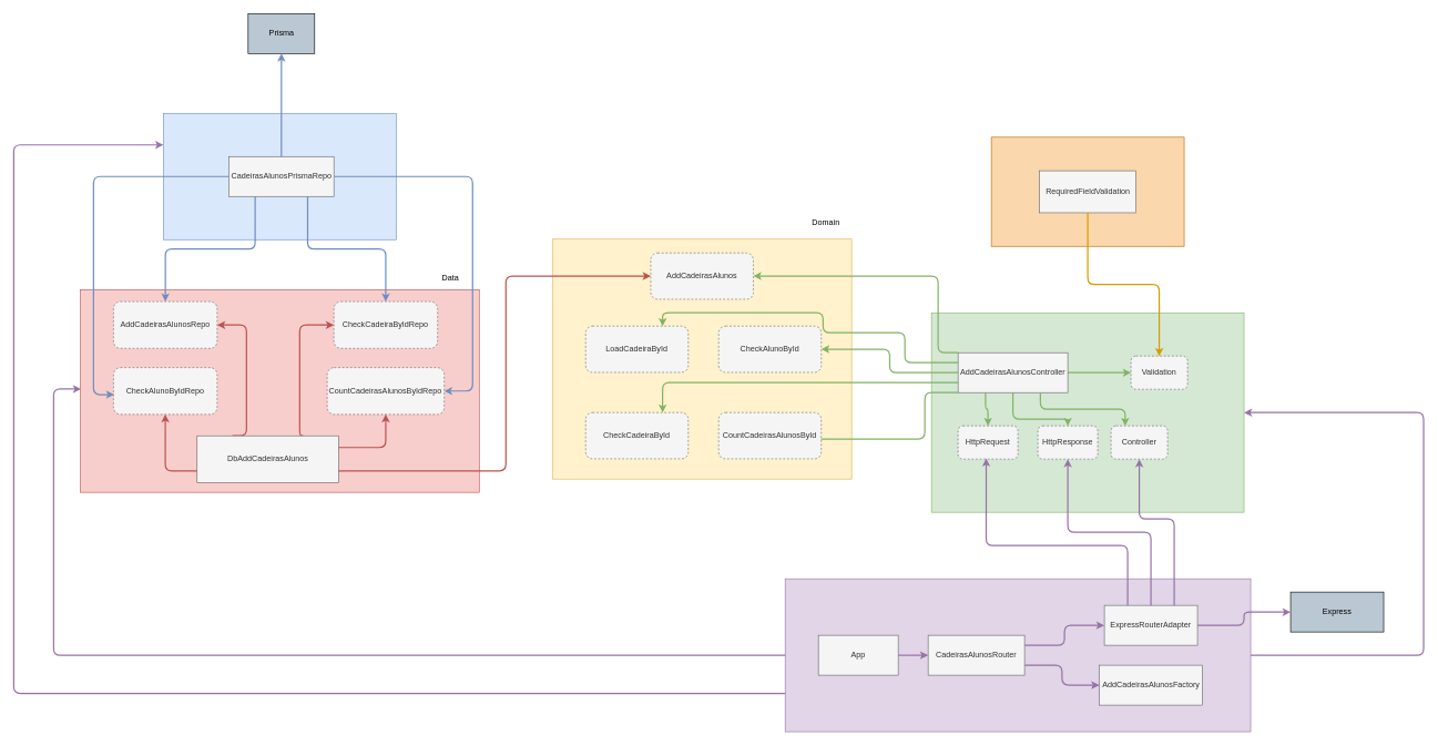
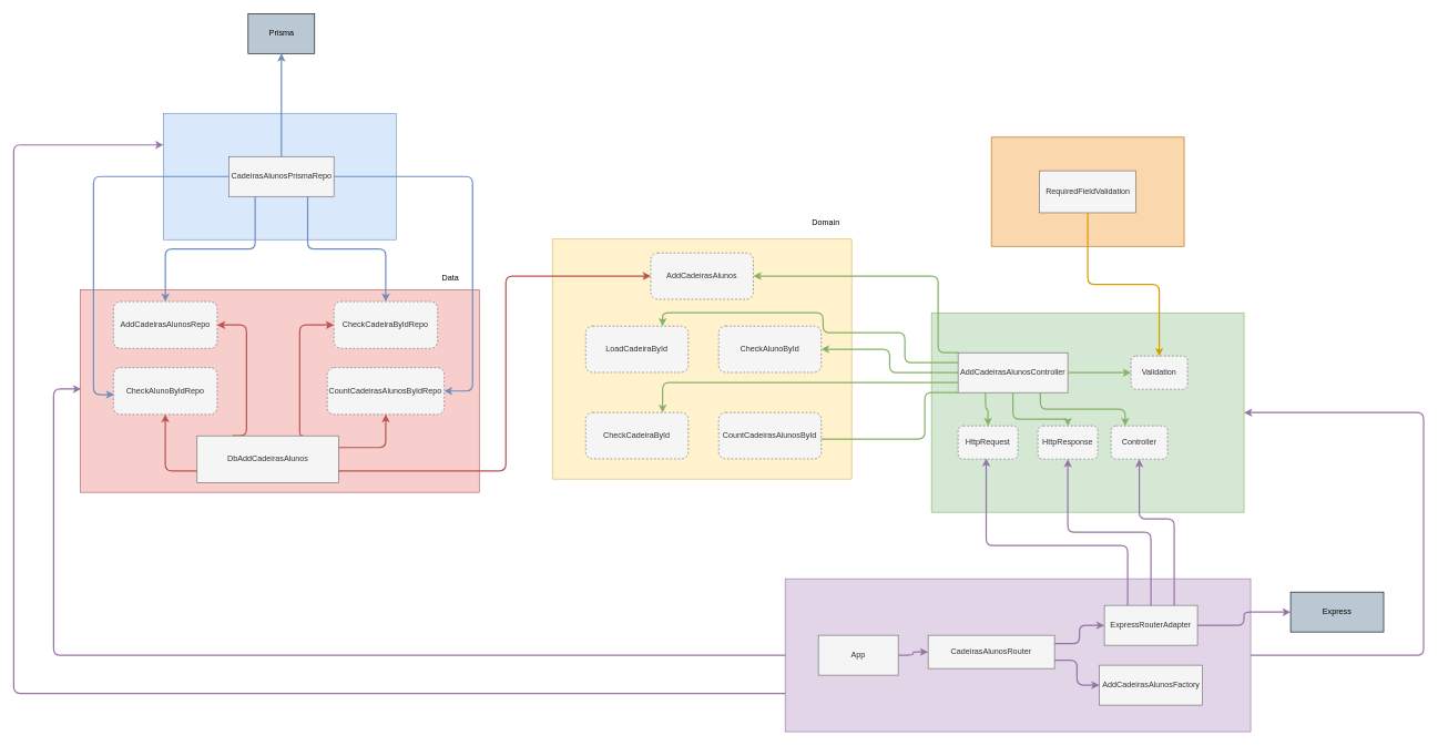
  <mxCell id="0" />
  <mxCell id="1" parent="0" />
  <mxCell id="2" value="" style="group" parent="1" vertex="1" connectable="0"><mxGeometry x="120" y="400" width="600" height="340" as="geometry" /></mxCell>
  <mxCell id="3" value="" style="group" parent="2" vertex="1" connectable="0"><mxGeometry width="600.0" height="340" as="geometry" /></mxCell>
  <mxCell id="4" value="" style="rounded=0;whiteSpace=wrap;html=1;fillColor=#f8cecc;strokeColor=#b85450;" parent="3" vertex="1"><mxGeometry y="35.172" width="600.0" height="304.828" as="geometry" /></mxCell>
  <mxCell id="5" value="Data" style="text;html=1;strokeColor=none;fillColor=none;align=center;verticalAlign=middle;whiteSpace=wrap;rounded=0;" parent="3" vertex="1"><mxGeometry x="514.286" width="85.714" height="35.172" as="geometry" /></mxCell>
  <mxCell id="6" value="AddCadeirasAlunosRepo" style="rounded=1;whiteSpace=wrap;dashed=1;html=1;fillColor=#f5f5f5;fontColor=#333333;strokeColor=#666666;" parent="3" vertex="1"><mxGeometry x="50.0" y="53.125" width="155.89" height="70.348" as="geometry" /></mxCell>
  <mxCell id="7" style="edgeStyle=orthogonalEdgeStyle;shape=connector;rounded=1;html=1;exitX=0;exitY=0.75;exitDx=0;exitDy=0;entryX=0.5;entryY=1;entryDx=0;entryDy=0;labelBackgroundColor=default;strokeColor=#b85450;strokeWidth=2;fontFamily=Helvetica;fontSize=11;fontColor=default;endArrow=classic;fillColor=#f8cecc;" edge="1" parent="3" source="11" target="12"><mxGeometry relative="1" as="geometry" /></mxCell>
  <mxCell id="8" style="edgeStyle=orthogonalEdgeStyle;shape=connector;rounded=1;html=1;exitX=0.25;exitY=0;exitDx=0;exitDy=0;entryX=1;entryY=0.5;entryDx=0;entryDy=0;labelBackgroundColor=default;strokeColor=#b85450;strokeWidth=2;fontFamily=Helvetica;fontSize=11;fontColor=default;endArrow=classic;fillColor=#f8cecc;" edge="1" parent="3" source="11" target="6"><mxGeometry relative="1" as="geometry"><Array as="points"><mxPoint x="250" y="255" /><mxPoint x="250" y="88" /></Array></mxGeometry></mxCell>
  <mxCell id="9" style="edgeStyle=orthogonalEdgeStyle;shape=connector;rounded=1;html=1;exitX=0.75;exitY=0;exitDx=0;exitDy=0;entryX=0;entryY=0.5;entryDx=0;entryDy=0;labelBackgroundColor=default;strokeColor=#b85450;strokeWidth=2;fontFamily=Helvetica;fontSize=11;fontColor=default;endArrow=classic;fillColor=#f8cecc;" edge="1" parent="3" source="11" target="13"><mxGeometry relative="1" as="geometry"><Array as="points"><mxPoint x="330" y="255" /><mxPoint x="330" y="88" /></Array></mxGeometry></mxCell>
  <mxCell id="10" style="edgeStyle=orthogonalEdgeStyle;shape=connector;rounded=1;html=1;exitX=1;exitY=0.25;exitDx=0;exitDy=0;entryX=0.5;entryY=1;entryDx=0;entryDy=0;labelBackgroundColor=default;strokeColor=#b85450;strokeWidth=2;fontFamily=Helvetica;fontSize=11;fontColor=default;endArrow=classic;fillColor=#f8cecc;" edge="1" parent="3" source="11" target="14"><mxGeometry relative="1" as="geometry" /></mxCell>
  <mxCell id="11" value="DbAddCadeirasAlunos" style="rounded=0;whiteSpace=wrap;html=1;fillColor=#f5f5f5;fontColor=#333333;strokeColor=#666666;" parent="3" vertex="1"><mxGeometry x="175.71" y="255" width="212.685" height="70.348" as="geometry" /></mxCell>
  <mxCell id="12" value="CheckAlunoByIdRepo" style="rounded=1;whiteSpace=wrap;dashed=1;html=1;fillColor=#f5f5f5;fontColor=#333333;strokeColor=#666666;" vertex="1" parent="3"><mxGeometry x="50.0" y="152.416" width="155.89" height="70.348" as="geometry" /></mxCell>
  <mxCell id="13" value="CheckCadeiraByIdRepo" style="rounded=1;whiteSpace=wrap;dashed=1;html=1;fillColor=#f5f5f5;fontColor=#333333;strokeColor=#666666;" vertex="1" parent="3"><mxGeometry x="381.46" y="53.125" width="155.89" height="70.348" as="geometry" /></mxCell>
  <mxCell id="14" value="CountCadeirasAlunosByIdRepo" style="rounded=1;whiteSpace=wrap;dashed=1;html=1;fillColor=#f5f5f5;fontColor=#333333;strokeColor=#666666;" vertex="1" parent="3"><mxGeometry x="371.46" y="152.416" width="175.89" height="70.348" as="geometry" /></mxCell>
  <mxCell id="15" value="" style="group" parent="1" vertex="1" connectable="0"><mxGeometry x="830" y="310" width="450" height="410.0" as="geometry" /></mxCell>
  <mxCell id="16" value="" style="group" parent="15" vertex="1" connectable="0"><mxGeometry y="49.2" width="450.0" height="360.8" as="geometry" /></mxCell>
  <mxCell id="17" value="" style="rounded=0;whiteSpace=wrap;html=1;fillColor=#fff2cc;strokeColor=#d6b656;" parent="16" vertex="1"><mxGeometry width="450.0" height="360.8" as="geometry" /></mxCell>
  <mxCell id="18" value="AddCadeirasAlunos" style="rounded=1;whiteSpace=wrap;html=1;dashed=1;fillColor=#f5f5f5;fontColor=#333333;strokeColor=#666666;" parent="16" vertex="1"><mxGeometry x="147.86" y="20.8" width="154.29" height="69.6" as="geometry" /></mxCell>
  <mxCell id="19" value="CheckAlunoById" style="rounded=1;whiteSpace=wrap;html=1;dashed=1;fillColor=#f5f5f5;fontColor=#333333;strokeColor=#666666;" vertex="1" parent="16"><mxGeometry x="250.0" y="130.8" width="154.29" height="69.6" as="geometry" /></mxCell>
  <mxCell id="20" value="CheckCadeiraById" style="rounded=1;whiteSpace=wrap;html=1;dashed=1;fillColor=#f5f5f5;fontColor=#333333;strokeColor=#666666;" vertex="1" parent="16"><mxGeometry x="50.0" y="260.8" width="154.29" height="69.6" as="geometry" /></mxCell>
  <mxCell id="21" value="CountCadeirasAlunosById" style="rounded=1;whiteSpace=wrap;html=1;dashed=1;fillColor=#f5f5f5;fontColor=#333333;strokeColor=#666666;" vertex="1" parent="16"><mxGeometry x="250" y="260.8" width="154.29" height="69.6" as="geometry" /></mxCell>
  <mxCell id="22" value="LoadCadeiraById" style="rounded=1;whiteSpace=wrap;html=1;dashed=1;fillColor=#f5f5f5;fontColor=#333333;strokeColor=#666666;" vertex="1" parent="16"><mxGeometry x="50" y="130.8" width="154.29" height="69.6" as="geometry" /></mxCell>
  <mxCell id="23" value="Domain" style="text;html=1;strokeColor=none;fillColor=none;align=center;verticalAlign=middle;whiteSpace=wrap;rounded=0;" parent="15" vertex="1"><mxGeometry x="372.857" width="77.143" height="49.2" as="geometry" /></mxCell>
  <mxCell id="24" value="Prisma" style="rounded=0;whiteSpace=wrap;html=1;fillColor=#bac8d3;strokeColor=#000000;fontColor=#000000;" parent="1" vertex="1"><mxGeometry x="372.5" y="20" width="100" height="60" as="geometry" /></mxCell>
  <mxCell id="25" value="" style="group" parent="1" vertex="1" connectable="0"><mxGeometry x="245" y="140" width="350" height="220" as="geometry" /></mxCell>
  <mxCell id="26" value="" style="group" parent="25" vertex="1" connectable="0"><mxGeometry y="30" width="350" height="190" as="geometry" /></mxCell>
  <mxCell id="27" value="" style="rounded=0;whiteSpace=wrap;html=1;fillColor=#dae8fc;strokeColor=#6c8ebf;" parent="26" vertex="1"><mxGeometry width="350" height="190" as="geometry" /></mxCell>
  <mxCell id="28" value="CadeirasAlunosPrismaRepo" style="rounded=0;whiteSpace=wrap;html=1;fillColor=#f5f5f5;fontColor=#333333;strokeColor=#666666;" parent="26" vertex="1"><mxGeometry x="98.54" y="65" width="157.92" height="60" as="geometry" /></mxCell>
  <mxCell id="29" value="" style="group" parent="1" vertex="1" connectable="0"><mxGeometry x="1400" y="440" width="470" height="330" as="geometry" /></mxCell>
  <mxCell id="30" value="Presentation" style="text;html=1;strokeColor=none;fillColor=none;align=center;verticalAlign=middle;whiteSpace=wrap;rounded=0;dashed=1;fontColor=#FFFFFF;" parent="29" vertex="1"><mxGeometry x="390" width="80" height="30" as="geometry" /></mxCell>
  <mxCell id="31" value="" style="group" parent="29" vertex="1" connectable="0"><mxGeometry y="30" width="470" height="300" as="geometry" /></mxCell>
  <mxCell id="32" value="" style="rounded=0;whiteSpace=wrap;html=1;fillColor=#d5e8d4;strokeColor=#82b366;" parent="31" vertex="1"><mxGeometry width="470" height="300" as="geometry" /></mxCell>
  <mxCell id="33" style="edgeStyle=orthogonalEdgeStyle;shape=connector;rounded=1;html=1;exitX=0.25;exitY=1;exitDx=0;exitDy=0;labelBackgroundColor=default;strokeColor=#82b366;strokeWidth=2;fontFamily=Helvetica;fontSize=12;fontColor=#333333;endArrow=classic;fillColor=#d5e8d4;" parent="31" source="35" target="40" edge="1"><mxGeometry relative="1" as="geometry" /></mxCell>
  <mxCell id="34" style="edgeStyle=orthogonalEdgeStyle;html=1;exitX=1;exitY=0.5;exitDx=0;exitDy=0;entryX=0;entryY=0.5;entryDx=0;entryDy=0;strokeWidth=2;fillColor=#d5e8d4;strokeColor=#82b366;" edge="1" parent="31" source="35" target="41"><mxGeometry relative="1" as="geometry" /></mxCell>
  <mxCell id="35" value="AddCadeirasAlunosController" style="rounded=0;whiteSpace=wrap;html=1;fontColor=#333333;fillColor=#f5f5f5;strokeColor=#666666;" parent="31" vertex="1"><mxGeometry x="40" y="60" width="165" height="60" as="geometry" /></mxCell>
  <mxCell id="36" value="HttpResponse" style="rounded=1;whiteSpace=wrap;html=1;fontColor=#333333;fillColor=#f5f5f5;strokeColor=#666666;dashed=1;" parent="31" vertex="1"><mxGeometry x="160" y="170" width="90" height="50" as="geometry" /></mxCell>
  <mxCell id="37" value="Controller" style="rounded=1;whiteSpace=wrap;html=1;fontColor=#333333;fillColor=#f5f5f5;strokeColor=#666666;dashed=1;" parent="31" vertex="1"><mxGeometry x="270" y="170" width="85" height="50" as="geometry" /></mxCell>
  <mxCell id="38" style="edgeStyle=orthogonalEdgeStyle;html=1;exitX=0.5;exitY=1;exitDx=0;exitDy=0;fontFamily=Helvetica;fontSize=12;fontColor=#333333;fillColor=#d5e8d4;strokeColor=#82b366;strokeWidth=2;" parent="31" source="35" target="36" edge="1"><mxGeometry relative="1" as="geometry"><Array as="points"><mxPoint x="123" y="160" /><mxPoint x="205" y="160" /></Array></mxGeometry></mxCell>
  <mxCell id="39" style="shape=connector;rounded=1;html=1;exitX=0.75;exitY=1;exitDx=0;exitDy=0;entryX=0.25;entryY=0;entryDx=0;entryDy=0;labelBackgroundColor=default;strokeColor=#82b366;fontFamily=Helvetica;fontSize=12;fontColor=#333333;endArrow=classic;fillColor=#d5e8d4;strokeWidth=2;edgeStyle=orthogonalEdgeStyle;" parent="31" source="35" target="37" edge="1"><mxGeometry relative="1" as="geometry" /></mxCell>
  <mxCell id="40" value="HttpRequest" style="rounded=1;whiteSpace=wrap;html=1;fontColor=#333333;fillColor=#f5f5f5;strokeColor=#666666;dashed=1;" parent="31" vertex="1"><mxGeometry x="40" y="170" width="90" height="50" as="geometry" /></mxCell>
  <mxCell id="41" value="Validation" style="rounded=1;whiteSpace=wrap;html=1;fontColor=#333333;fillColor=#f5f5f5;strokeColor=#666666;dashed=1;" vertex="1" parent="31"><mxGeometry x="300" y="65" width="85" height="50" as="geometry" /></mxCell>
  <mxCell id="42" style="edgeStyle=orthogonalEdgeStyle;shape=connector;rounded=1;html=1;exitX=0.5;exitY=0;exitDx=0;exitDy=0;entryX=0.5;entryY=1;entryDx=0;entryDy=0;labelBackgroundColor=default;strokeColor=#6c8ebf;strokeWidth=2;fontFamily=Helvetica;fontSize=12;fontColor=#333333;endArrow=classic;fillColor=#dae8fc;" parent="1" source="28" target="24" edge="1"><mxGeometry relative="1" as="geometry" /></mxCell>
  <mxCell id="43" style="edgeStyle=orthogonalEdgeStyle;shape=connector;rounded=1;html=1;exitX=0.25;exitY=1;exitDx=0;exitDy=0;labelBackgroundColor=default;strokeColor=#6c8ebf;strokeWidth=2;fontFamily=Helvetica;fontSize=12;fontColor=#333333;endArrow=classic;fillColor=#dae8fc;" parent="1" source="28" target="6" edge="1"><mxGeometry relative="1" as="geometry" /></mxCell>
  <mxCell id="44" value="&lt;font color=&quot;#000000&quot;&gt;Express&lt;/font&gt;" style="rounded=0;whiteSpace=wrap;html=1;strokeColor=#000000;fontFamily=Helvetica;fontSize=12;fillColor=#bac8d3;" parent="1" vertex="1"><mxGeometry x="1940" y="890" width="140" height="60" as="geometry" /></mxCell>
  <mxCell id="45" value="" style="group" parent="1" vertex="1" connectable="0"><mxGeometry x="1180" y="840" width="700" height="260" as="geometry" /></mxCell>
  <mxCell id="46" value="" style="rounded=0;whiteSpace=wrap;html=1;strokeColor=#9673a6;fontFamily=Helvetica;fontSize=12;fillColor=#e1d5e7;" parent="45" vertex="1"><mxGeometry y="30" width="700" height="230" as="geometry" /></mxCell>
  <mxCell id="47" value="App" style="rounded=0;whiteSpace=wrap;html=1;strokeColor=#666666;fontFamily=Helvetica;fontSize=12;fontColor=#333333;fillColor=#f5f5f5;" parent="45" vertex="1"><mxGeometry x="50" y="115" width="120" height="60" as="geometry" /></mxCell>
- <mxCell id="48" value="CadeirasAlunosRouter" style="rounded=0;whiteSpace=wrap;html=1;strokeColor=#666666;fontFamily=Helvetica;fontSize=12;fontColor=#333333;fillColor=#f5f5f5;" parent="45" vertex="1"><mxGeometry x="215" y="115" width="145" height="60" as="geometry" /></mxCell>
+ <mxCell id="48" value="CadeirasAlunosRouter" style="rounded=0;whiteSpace=wrap;html=1;strokeColor=#666666;fontFamily=Helvetica;fontSize=12;fontColor=#333333;fillColor=#f5f5f5;" parent="45" vertex="1"><mxGeometry x="215" y="115" width="190" height="50" as="geometry" /></mxCell>
  <mxCell id="49" value="ExpressRouterAdapter" style="rounded=0;whiteSpace=wrap;html=1;strokeColor=#666666;fontFamily=Helvetica;fontSize=12;fontColor=#333333;fillColor=#f5f5f5;" parent="45" vertex="1"><mxGeometry x="480" y="70" width="140" height="60" as="geometry" /></mxCell>
  <mxCell id="50" value="AddCadeirasAlunosFactory" style="rounded=0;whiteSpace=wrap;html=1;strokeColor=#666666;fontFamily=Helvetica;fontSize=12;fontColor=#333333;fillColor=#f5f5f5;" parent="45" vertex="1"><mxGeometry x="472.5" y="160" width="155" height="60" as="geometry" /></mxCell>
  <mxCell id="51" value="Main" style="text;html=1;strokeColor=none;fillColor=none;align=center;verticalAlign=middle;whiteSpace=wrap;rounded=0;fontFamily=Helvetica;fontSize=12;fontColor=#FFFFFF;" parent="45" vertex="1"><mxGeometry x="640" width="60" height="30" as="geometry" /></mxCell>
  <mxCell id="52" style="edgeStyle=orthogonalEdgeStyle;shape=connector;rounded=1;html=1;exitX=1;exitY=0.5;exitDx=0;exitDy=0;entryX=0;entryY=0.5;entryDx=0;entryDy=0;labelBackgroundColor=default;strokeColor=#9673a6;strokeWidth=2;fontFamily=Helvetica;fontSize=12;fontColor=#000000;endArrow=classic;fillColor=#e1d5e7;" parent="45" source="47" target="48" edge="1"><mxGeometry relative="1" as="geometry" /></mxCell>
  <mxCell id="53" style="edgeStyle=orthogonalEdgeStyle;shape=connector;rounded=1;html=1;exitX=1;exitY=0.25;exitDx=0;exitDy=0;labelBackgroundColor=default;strokeColor=#9673a6;strokeWidth=2;fontFamily=Helvetica;fontSize=12;fontColor=#000000;endArrow=classic;fillColor=#e1d5e7;" parent="45" source="48" target="49" edge="1"><mxGeometry relative="1" as="geometry" /></mxCell>
  <mxCell id="54" style="edgeStyle=orthogonalEdgeStyle;shape=connector;rounded=1;html=1;exitX=1;exitY=0.75;exitDx=0;exitDy=0;labelBackgroundColor=default;strokeColor=#9673a6;strokeWidth=2;fontFamily=Helvetica;fontSize=12;fontColor=#000000;endArrow=classic;fillColor=#e1d5e7;" parent="45" source="48" target="50" edge="1"><mxGeometry relative="1" as="geometry" /></mxCell>
  <mxCell id="55" style="edgeStyle=orthogonalEdgeStyle;shape=connector;rounded=1;html=1;exitX=1;exitY=0.5;exitDx=0;exitDy=0;labelBackgroundColor=default;strokeColor=#9673a6;strokeWidth=2;fontFamily=Helvetica;fontSize=12;fontColor=#000000;endArrow=classic;fillColor=#e1d5e7;" parent="1" source="49" target="44" edge="1"><mxGeometry relative="1" as="geometry" /></mxCell>
  <mxCell id="56" style="edgeStyle=orthogonalEdgeStyle;shape=connector;rounded=1;html=1;exitX=0;exitY=0.5;exitDx=0;exitDy=0;entryX=0.002;entryY=0.49;entryDx=0;entryDy=0;labelBackgroundColor=default;strokeColor=#9673a6;strokeWidth=2;fontFamily=Helvetica;fontSize=12;fontColor=#FFFFFF;endArrow=classic;fillColor=#e1d5e7;entryPerimeter=0;" parent="1" source="46" target="4" edge="1"><mxGeometry relative="1" as="geometry"><Array as="points"><mxPoint x="80" y="985" /><mxPoint x="80" y="585" /></Array></mxGeometry></mxCell>
  <mxCell id="57" style="edgeStyle=orthogonalEdgeStyle;shape=connector;rounded=1;html=1;exitX=0;exitY=0.75;exitDx=0;exitDy=0;labelBackgroundColor=default;strokeColor=#9673a6;strokeWidth=2;fontFamily=Helvetica;fontSize=12;fontColor=#FFFFFF;endArrow=classic;fillColor=#e1d5e7;entryX=0;entryY=0.25;entryDx=0;entryDy=0;" parent="1" source="46" target="27" edge="1"><mxGeometry relative="1" as="geometry"><Array as="points"><mxPoint x="20" y="1043" /><mxPoint x="20" y="218" /><mxPoint x="245" y="218" /></Array></mxGeometry></mxCell>
  <mxCell id="58" style="edgeStyle=orthogonalEdgeStyle;shape=connector;rounded=1;html=1;exitX=0.5;exitY=0;exitDx=0;exitDy=0;entryX=0.5;entryY=1;entryDx=0;entryDy=0;labelBackgroundColor=default;strokeColor=#9673a6;strokeWidth=2;fontFamily=Helvetica;fontSize=12;fontColor=#FFFFFF;endArrow=classic;fillColor=#e1d5e7;" parent="1" source="49" target="36" edge="1"><mxGeometry relative="1" as="geometry" /></mxCell>
  <mxCell id="59" style="edgeStyle=orthogonalEdgeStyle;shape=connector;rounded=1;html=1;exitX=0.75;exitY=0;exitDx=0;exitDy=0;entryX=0.5;entryY=1;entryDx=0;entryDy=0;labelBackgroundColor=default;strokeColor=#9673a6;strokeWidth=2;fontFamily=Helvetica;fontSize=12;fontColor=#FFFFFF;endArrow=classic;fillColor=#e1d5e7;" parent="1" source="49" target="37" edge="1"><mxGeometry relative="1" as="geometry"><Array as="points"><mxPoint x="1765" y="780" /><mxPoint x="1713" y="780" /></Array></mxGeometry></mxCell>
  <mxCell id="60" style="edgeStyle=orthogonalEdgeStyle;shape=connector;rounded=1;html=1;exitX=1;exitY=0.5;exitDx=0;exitDy=0;entryX=1;entryY=0.5;entryDx=0;entryDy=0;labelBackgroundColor=default;strokeColor=#9673a6;strokeWidth=2;fontFamily=Helvetica;fontSize=12;fontColor=#FFFFFF;endArrow=classic;fillColor=#e1d5e7;" parent="1" source="46" target="32" edge="1"><mxGeometry relative="1" as="geometry"><Array as="points"><mxPoint x="2140" y="985" /><mxPoint x="2140" y="620" /></Array></mxGeometry></mxCell>
  <mxCell id="61" style="edgeStyle=orthogonalEdgeStyle;html=1;exitX=0.25;exitY=0;exitDx=0;exitDy=0;entryX=0.47;entryY=0.98;entryDx=0;entryDy=0;entryPerimeter=0;fillColor=#e1d5e7;strokeColor=#9673a6;strokeWidth=2;" edge="1" parent="1" source="49" target="40"><mxGeometry relative="1" as="geometry"><Array as="points"><mxPoint x="1695" y="820" /><mxPoint x="1482" y="820" /></Array></mxGeometry></mxCell>
  <mxCell id="62" value="" style="group" vertex="1" connectable="0" parent="1"><mxGeometry x="1490" y="180" width="290" height="190" as="geometry" /></mxCell>
  <mxCell id="63" value="" style="rounded=0;whiteSpace=wrap;html=1;strokeColor=#b46504;fontFamily=Helvetica;fontSize=12;fillColor=#fad7ac;" vertex="1" parent="62"><mxGeometry y="25.909" width="290" height="164.091" as="geometry" /></mxCell>
  <mxCell id="64" value="RequiredFieldValidation" style="rounded=0;whiteSpace=wrap;html=1;strokeColor=#666666;fontFamily=Helvetica;fontSize=12;fontColor=#333333;fillColor=#f5f5f5;" vertex="1" parent="62"><mxGeometry x="72.5" y="76.37" width="145" height="63.16" as="geometry" /></mxCell>
  <mxCell id="65" value="Validation" style="text;html=1;strokeColor=none;fillColor=none;align=center;verticalAlign=middle;whiteSpace=wrap;rounded=0;fontFamily=Helvetica;fontSize=12;fontColor=#FFFFFF;" vertex="1" parent="62"><mxGeometry x="240" width="50" height="25.91" as="geometry" /></mxCell>
  <mxCell id="66" style="edgeStyle=orthogonalEdgeStyle;html=1;exitX=0.5;exitY=1;exitDx=0;exitDy=0;strokeWidth=2;fillColor=#ffe6cc;strokeColor=#d79b00;" edge="1" parent="1" source="64" target="41"><mxGeometry relative="1" as="geometry" /></mxCell>
  <mxCell id="67" style="edgeStyle=orthogonalEdgeStyle;html=1;exitX=0;exitY=1;exitDx=0;exitDy=0;entryX=0.998;entryY=0.573;entryDx=0;entryDy=0;entryPerimeter=0;strokeWidth=2;fillColor=#d5e8d4;strokeColor=#82b366;endArrow=none;" edge="1" parent="1" source="35" target="21"><mxGeometry relative="1" as="geometry"><Array as="points"><mxPoint x="1390" y="590" /><mxPoint x="1390" y="660" /></Array></mxGeometry></mxCell>
  <mxCell id="68" style="edgeStyle=orthogonalEdgeStyle;shape=connector;rounded=1;html=1;exitX=0;exitY=0.75;exitDx=0;exitDy=0;entryX=0.75;entryY=0;entryDx=0;entryDy=0;labelBackgroundColor=default;strokeColor=#82b366;strokeWidth=2;fontFamily=Helvetica;fontSize=11;fontColor=default;endArrow=classic;fillColor=#d5e8d4;" edge="1" parent="1" source="35" target="20"><mxGeometry relative="1" as="geometry" /></mxCell>
  <mxCell id="69" style="edgeStyle=orthogonalEdgeStyle;shape=connector;rounded=1;html=1;exitX=0;exitY=0.5;exitDx=0;exitDy=0;labelBackgroundColor=default;strokeColor=#82b366;strokeWidth=2;fontFamily=Helvetica;fontSize=11;fontColor=default;endArrow=classic;fillColor=#d5e8d4;" edge="1" parent="1" source="35" target="19"><mxGeometry relative="1" as="geometry" /></mxCell>
  <mxCell id="70" style="edgeStyle=orthogonalEdgeStyle;shape=connector;rounded=1;html=1;exitX=0;exitY=0.25;exitDx=0;exitDy=0;entryX=0.75;entryY=0;entryDx=0;entryDy=0;labelBackgroundColor=default;strokeColor=#82b366;strokeWidth=2;fontFamily=Helvetica;fontSize=11;fontColor=default;endArrow=classic;fillColor=#d5e8d4;" edge="1" parent="1" source="35" target="22"><mxGeometry relative="1" as="geometry"><Array as="points"><mxPoint x="1360" y="545" /><mxPoint x="1360" y="500" /><mxPoint x="1237" y="500" /><mxPoint x="1237" y="470" /><mxPoint x="996" y="470" /></Array></mxGeometry></mxCell>
  <mxCell id="71" style="edgeStyle=orthogonalEdgeStyle;shape=connector;rounded=1;html=1;exitX=0;exitY=0;exitDx=0;exitDy=0;entryX=1;entryY=0.5;entryDx=0;entryDy=0;labelBackgroundColor=default;strokeColor=#82b366;strokeWidth=2;fontFamily=Helvetica;fontSize=11;fontColor=default;endArrow=classic;fillColor=#d5e8d4;" edge="1" parent="1" source="35" target="18"><mxGeometry relative="1" as="geometry"><Array as="points"><mxPoint x="1410" y="530" /><mxPoint x="1410" y="415" /></Array></mxGeometry></mxCell>
  <mxCell id="72" style="edgeStyle=orthogonalEdgeStyle;shape=connector;rounded=1;html=1;exitX=0;exitY=0.5;exitDx=0;exitDy=0;entryX=0.007;entryY=0.579;entryDx=0;entryDy=0;labelBackgroundColor=default;strokeColor=#6c8ebf;strokeWidth=2;fontFamily=Helvetica;fontSize=11;fontColor=default;endArrow=classic;fillColor=#dae8fc;entryPerimeter=0;" edge="1" parent="1" source="28" target="12"><mxGeometry relative="1" as="geometry"><Array as="points"><mxPoint x="140" y="265" /><mxPoint x="140" y="593" /></Array></mxGeometry></mxCell>
  <mxCell id="73" style="edgeStyle=orthogonalEdgeStyle;shape=connector;rounded=1;html=1;exitX=0.75;exitY=1;exitDx=0;exitDy=0;entryX=0.5;entryY=0;entryDx=0;entryDy=0;labelBackgroundColor=default;strokeColor=#6c8ebf;strokeWidth=2;fontFamily=Helvetica;fontSize=11;fontColor=default;endArrow=classic;fillColor=#dae8fc;" edge="1" parent="1" source="28" target="13"><mxGeometry relative="1" as="geometry" /></mxCell>
  <mxCell id="74" style="edgeStyle=orthogonalEdgeStyle;shape=connector;rounded=1;html=1;exitX=1;exitY=0.5;exitDx=0;exitDy=0;entryX=1;entryY=0.5;entryDx=0;entryDy=0;labelBackgroundColor=default;strokeColor=#6c8ebf;strokeWidth=2;fontFamily=Helvetica;fontSize=11;fontColor=default;endArrow=classic;fillColor=#dae8fc;" edge="1" parent="1" source="28" target="14"><mxGeometry relative="1" as="geometry"><Array as="points"><mxPoint x="710" y="265" /><mxPoint x="710" y="588" /></Array></mxGeometry></mxCell>
  <mxCell id="75" style="edgeStyle=orthogonalEdgeStyle;shape=connector;rounded=1;html=1;exitX=1;exitY=0.75;exitDx=0;exitDy=0;entryX=0;entryY=0.5;entryDx=0;entryDy=0;labelBackgroundColor=default;strokeColor=#b85450;strokeWidth=2;fontFamily=Helvetica;fontSize=11;fontColor=default;endArrow=classic;fillColor=#f8cecc;" edge="1" parent="1" source="11" target="18"><mxGeometry relative="1" as="geometry"><Array as="points"><mxPoint x="760" y="708" /><mxPoint x="760" y="415" /></Array></mxGeometry></mxCell>
